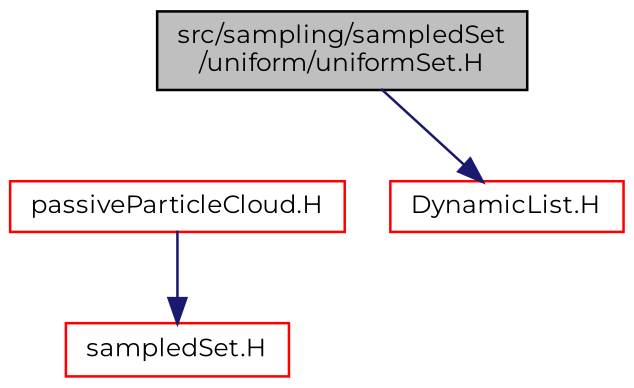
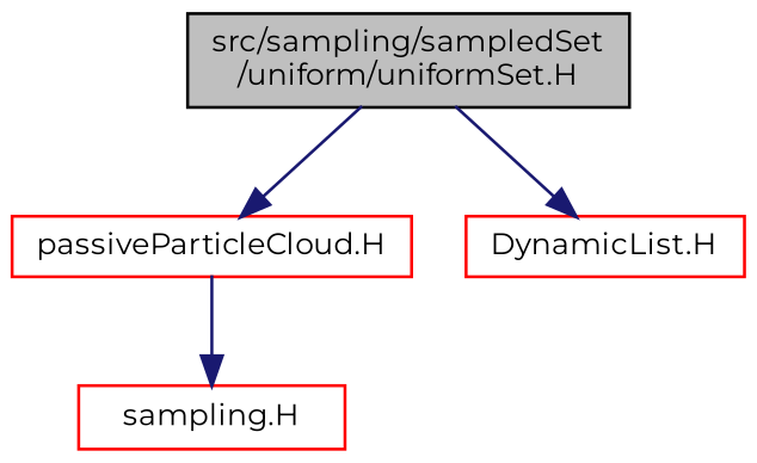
  digraph {
    fontname=Montserrat
    node [color=red fontname=Montserrat fontsize=10 shape=record]
    edge [color=midnightblue fontname=Montserrat fontsize=10 labelfontname=FreeSans labelfontsize=10 style=solid]
    n1 [color=black fillcolor=grey75 fontcolor=black height=0.2 label="src/sampling/sampledSet\l/uniform/uniformSet.H" style=filled width=0.4]
    n2 [height=0.2 label="passiveParticleCloud.H" width=0.4]
    n3 [height=0.2 label="DynamicList.H" width=0.4]
-   n4 [height=0.2 label="sampledSet.H" width=0.4]
+   n4 [height=0.2 label="sampling.H" width=0.4]
+   n1 -> n2
    n1 -> n3
    n2 -> n4
  }
